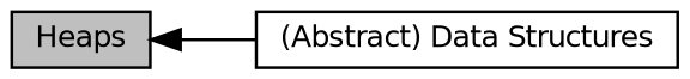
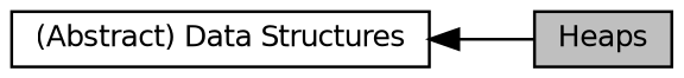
  digraph {
    rankdir=LR
    node [color=black fontname=Helvetica fontsize=10 shape=box]
    n1 [height=0.2 label="(Abstract) Data Structures" width=0.4]
    n2 [fillcolor=grey75 fontcolor=black height=0.2 label=Heaps style=filled width=0.4]
-   n2 -> n1 [dir=back fontname=Helvetica fontsize=10 labelfontname=Helvetica labelfontsize=10 shape=plaintext style=solid]
+   n1 -> n2 [dir=back fontname=Helvetica fontsize=10 labelfontname=Helvetica labelfontsize=10 shape=plaintext style=solid]
  }
